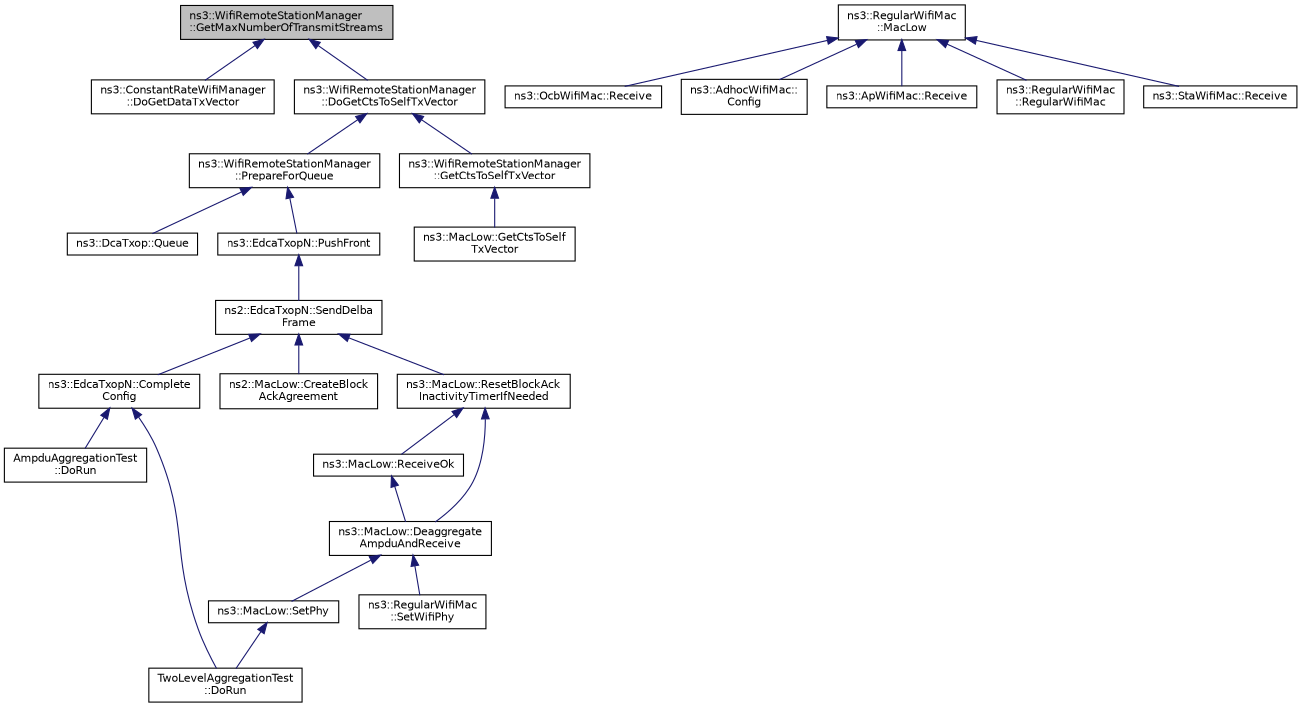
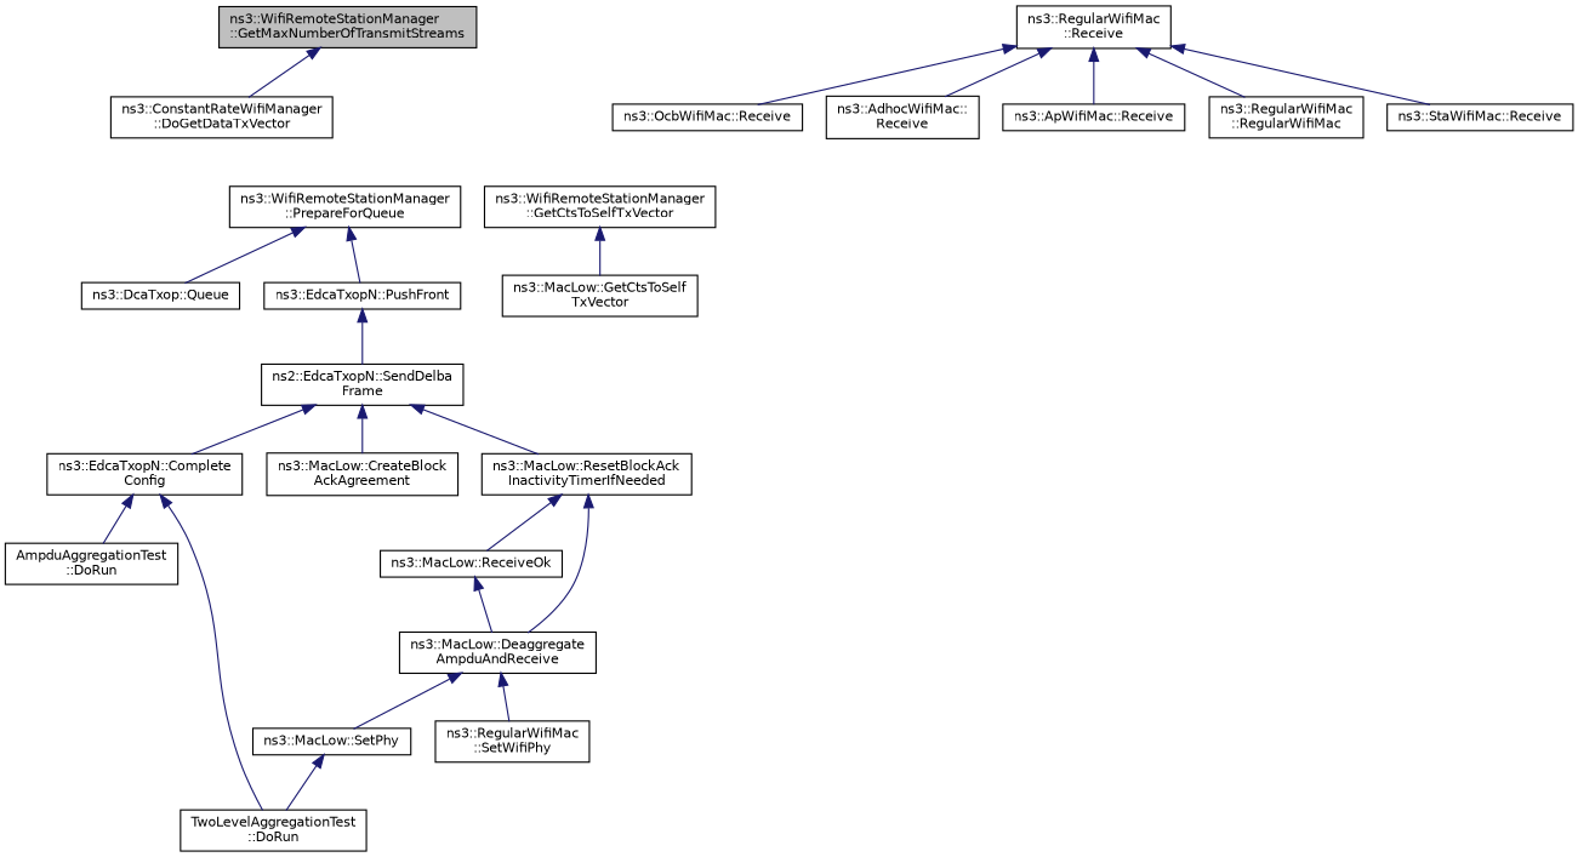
  digraph {
    rankdir=TB
    node [color=black fillcolor=white fontname=Helvetica fontsize=10 shape=record style=filled]
    edge [color=midnightblue dir=back fontname=Helvetica fontsize=10 labelfontname=Helvetica labelfontsize=10 style=solid]
    n1 [fillcolor=grey75 fontcolor=black height=0.2 label="ns3::WifiRemoteStationManager\l::GetMaxNumberOfTransmitStreams" width=0.4]
    n2 [height=0.2 label="ns3::ConstantRateWifiManager\l::DoGetDataTxVector" width=0.4]
-   n3 [height=0.2 label="ns3::WifiRemoteStationManager\l::DoGetCtsToSelfTxVector" width=0.4]
    n4 [height=0.2 label="ns3::WifiRemoteStationManager\l::PrepareForQueue" width=0.4]
    n5 [height=0.2 label="ns3::WifiRemoteStationManager\l::GetCtsToSelfTxVector" width=0.4]
    n6 [height=0.2 label="ns3::DcaTxop::Queue" width=0.4]
    n7 [height=0.2 label="ns3::EdcaTxopN::PushFront" width=0.4]
    n8 [height=0.2 label="ns3::MacLow::GetCtsToSelf\lTxVector" width=0.4]
    n9 [height=0.2 label="ns2::EdcaTxopN::SendDelba\lFrame" width=0.4]
    n10 [height=0.2 label="ns3::EdcaTxopN::Complete\lConfig" width=0.4]
-   n11 [height=0.2 label="ns2::MacLow::CreateBlock\lAckAgreement" width=0.4]
+   n11 [height=0.2 label="ns3::MacLow::CreateBlock\lAckAgreement" width=0.4]
    n12 [height=0.2 label="ns3::MacLow::ResetBlockAck\lInactivityTimerIfNeeded" width=0.4]
    n13 [height=0.2 label="AmpduAggregationTest\l::DoRun" width=0.4]
    n14 [height=0.2 label="TwoLevelAggregationTest\l::DoRun" width=0.4]
    n15 [height=0.2 label="ns3::MacLow::ReceiveOk" width=0.4]
    n16 [height=0.2 label="ns3::MacLow::Deaggregate\lAmpduAndReceive" width=0.4]
-   n17 [height=0.2 label="ns3::RegularWifiMac\l::MacLow" width=0.4]
+   n17 [height=0.2 label="ns3::RegularWifiMac\l::Receive" width=0.4]
    n18 [height=0.2 label="ns3::OcbWifiMac::Receive" width=0.4]
-   n19 [height=0.2 label="ns3::AdhocWifiMac::\lConfig" width=0.4]
+   n19 [height=0.2 label="ns3::AdhocWifiMac::\lReceive" width=0.4]
    n20 [height=0.2 label="ns3::ApWifiMac::Receive" width=0.4]
    n21 [height=0.2 label="ns3::RegularWifiMac\l::RegularWifiMac" width=0.4]
    n22 [height=0.2 label="ns3::StaWifiMac::Receive" width=0.4]
    n23 [height=0.2 label="ns3::MacLow::SetPhy" width=0.4]
    n24 [height=0.2 label="ns3::RegularWifiMac\l::SetWifiPhy" width=0.4]
    n1 -> n2
-   n1 -> n3
-   n3 -> n4
-   n3 -> n5
    n4 -> n6
    n4 -> n7
    n5 -> n8
    n7 -> n9
    n9 -> n10
    n9 -> n11
    n9 -> n12
    n10 -> n13
    n10 -> n14
    n12 -> n15
    n12 -> n16
    n15 -> n16
    n16 -> n23
    n16 -> n24
    n17 -> n18
    n17 -> n19
    n17 -> n20
    n17 -> n21
    n17 -> n22
    n23 -> n14
  }
